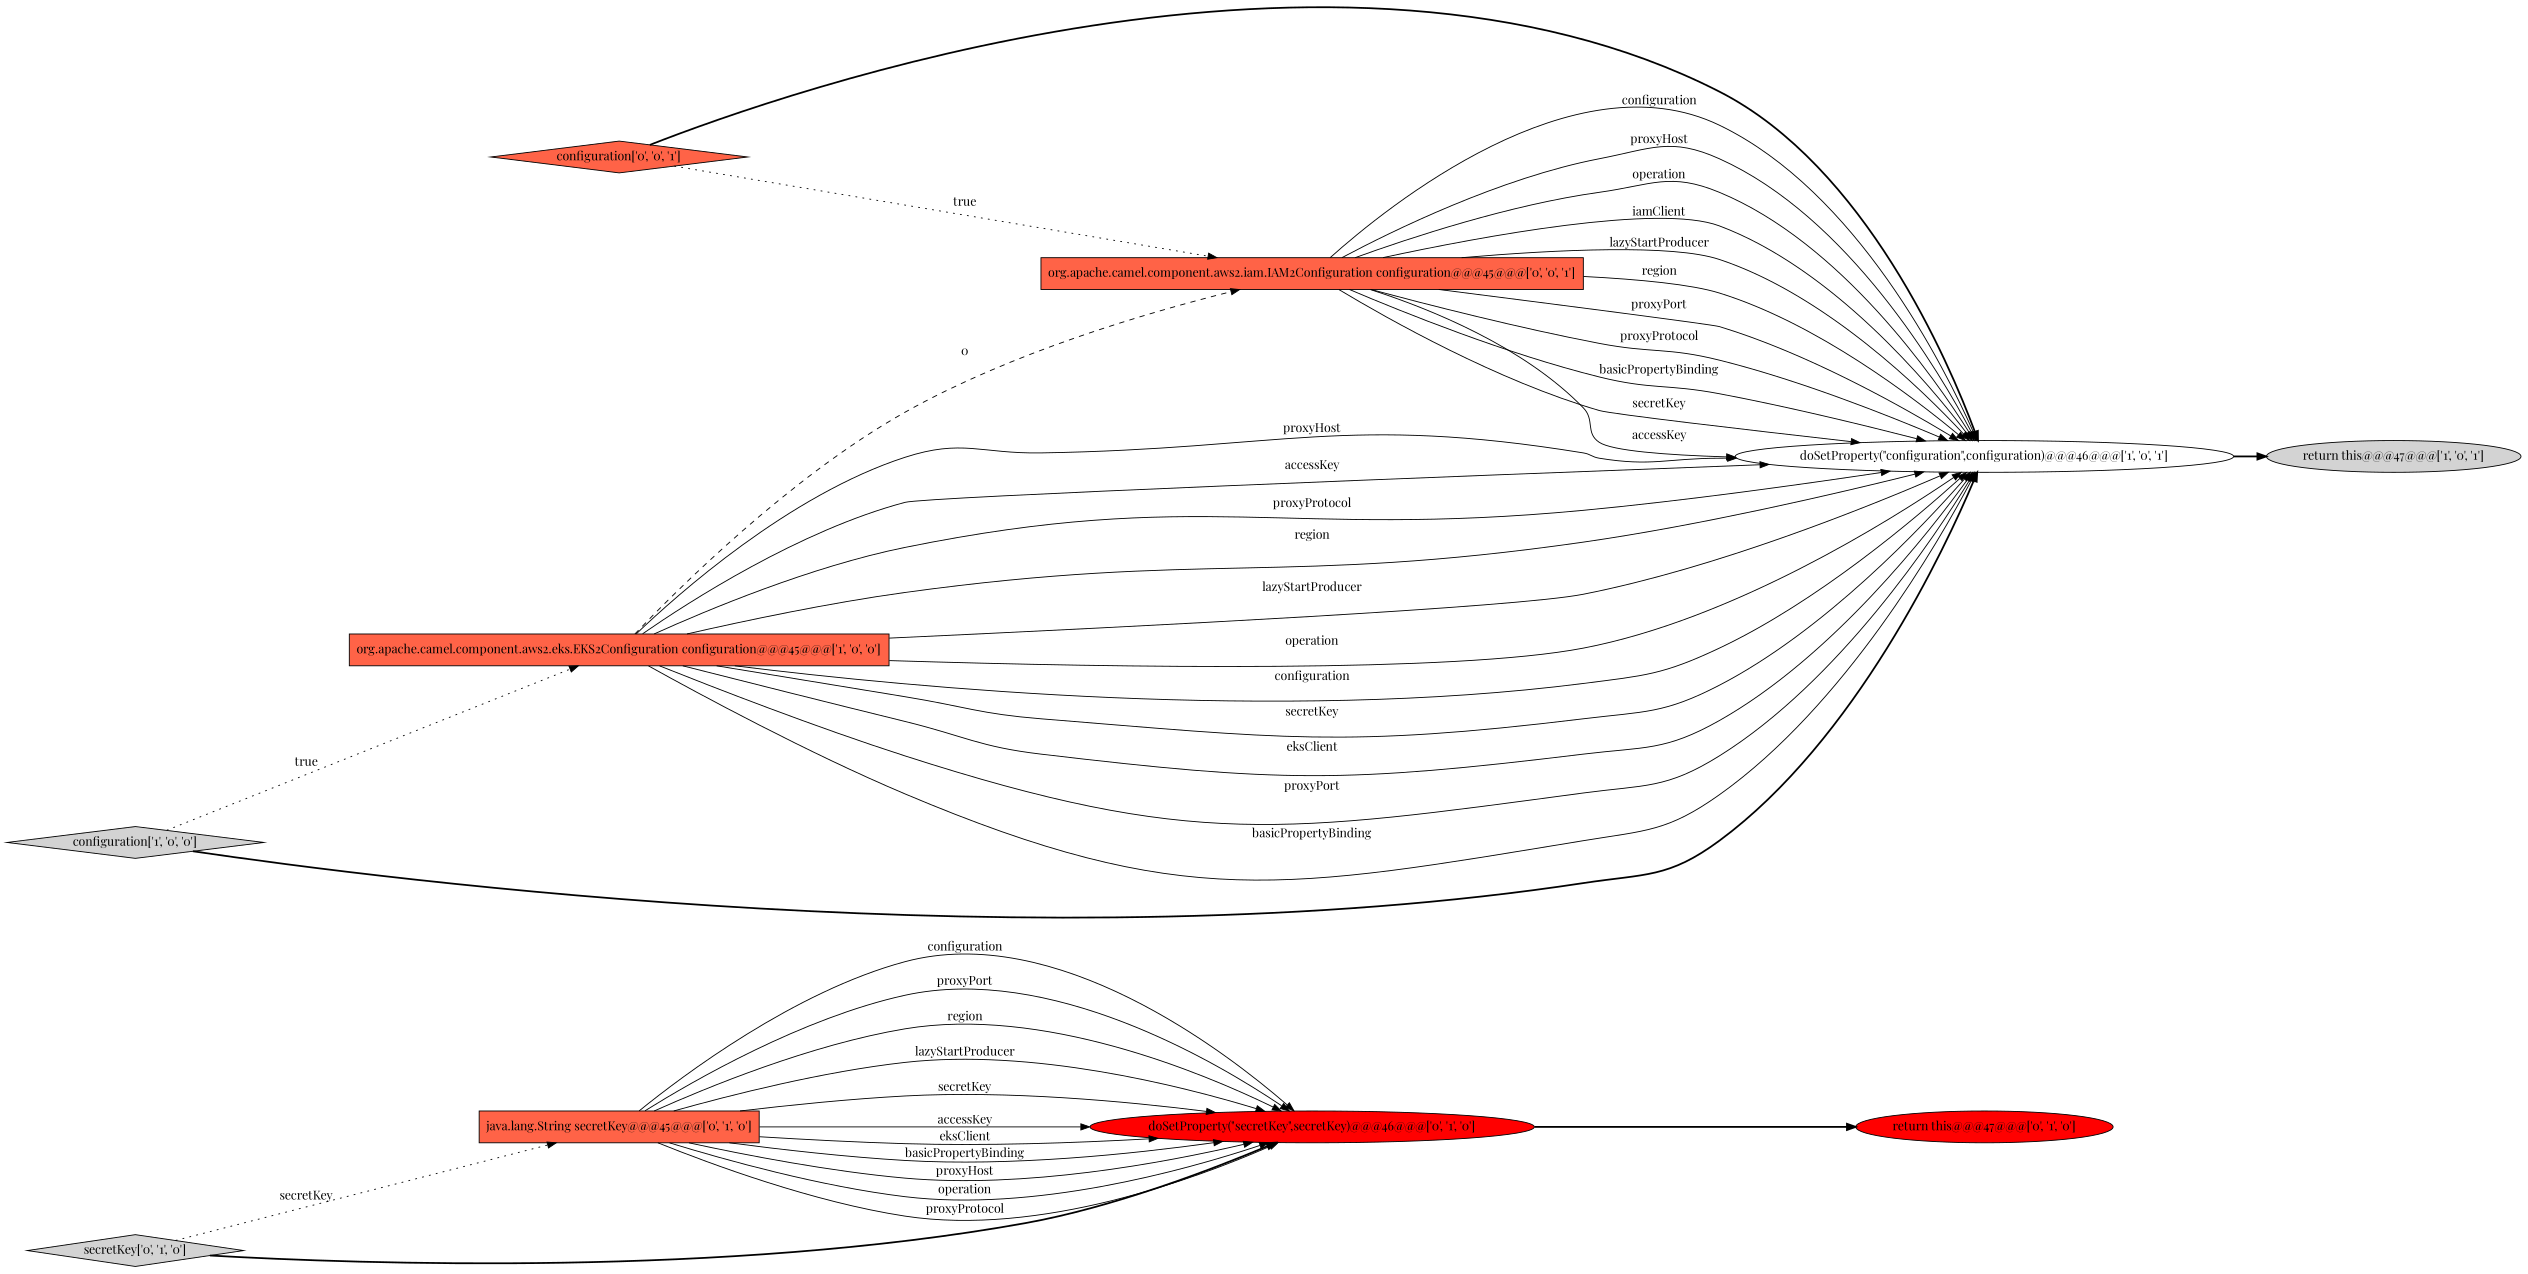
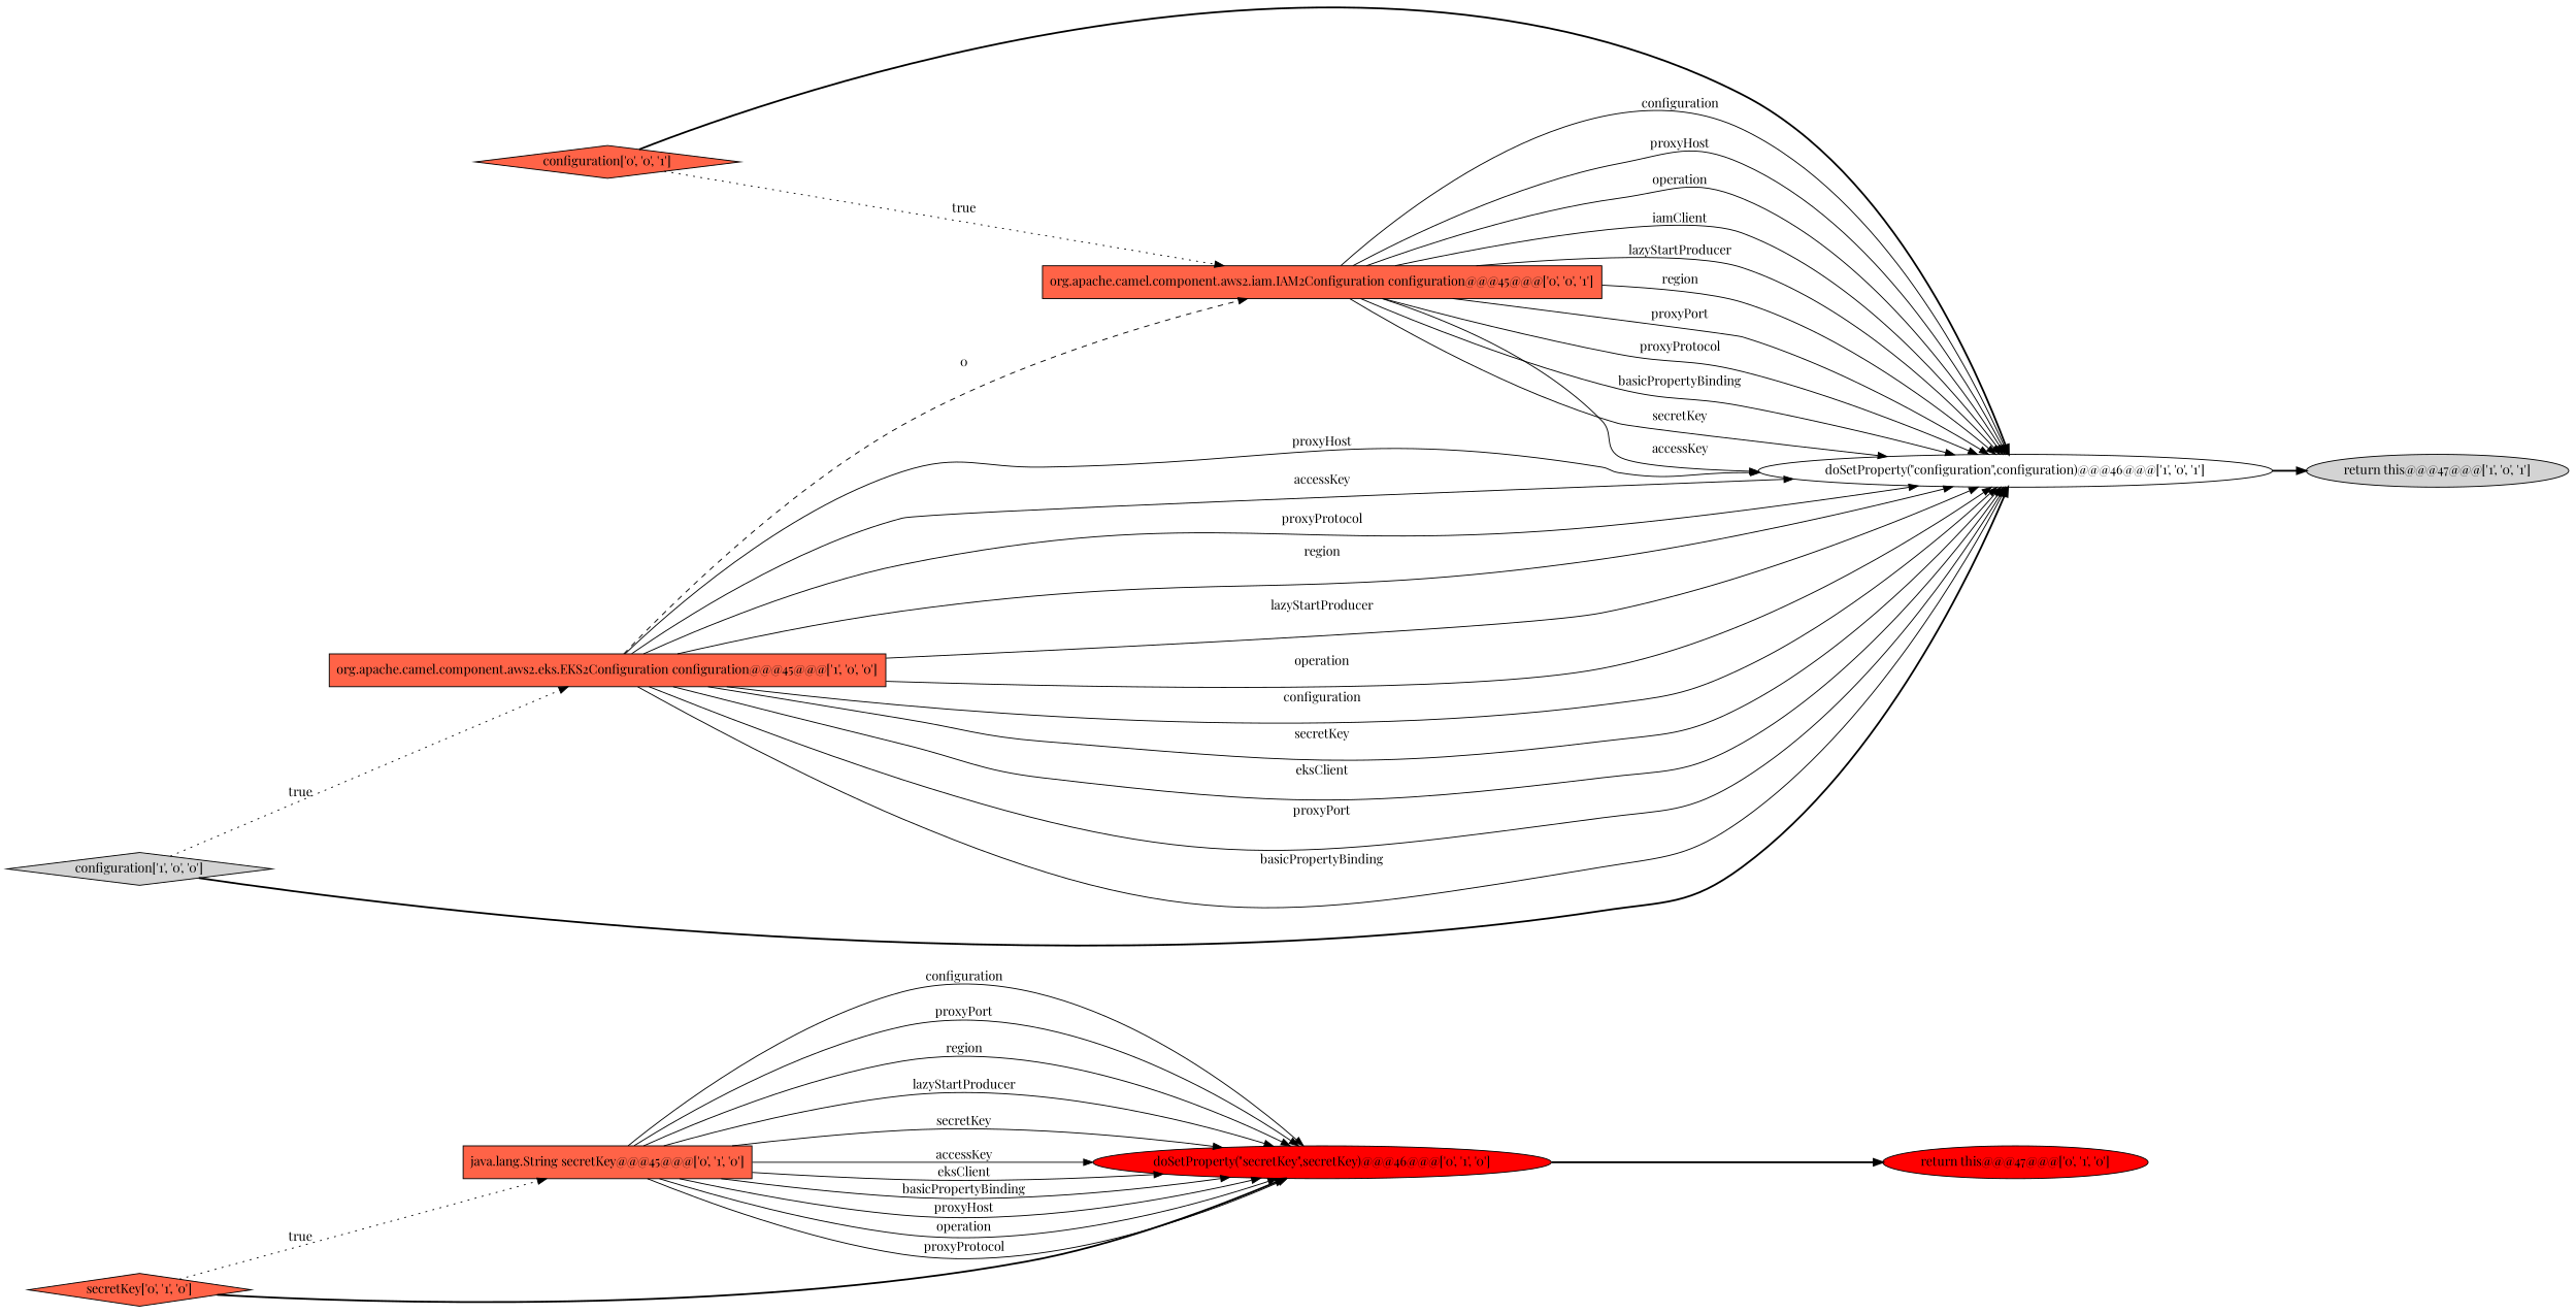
  digraph {
    fontname="Playfair Display"
    rankdir=LR
    node [fillcolor=tomato fontname="Playfair Display" shape=ellipse style=filled]
    edge [fontname="Playfair Display" style=solid]
    n1 [label="java.lang.String secretKey@@@45@@@['0', '1', '0']" shape=box]
    n2 [fillcolor=red label="doSetProperty(\"secretKey\",secretKey)@@@46@@@['0', '1', '0']"]
    n3 [fillcolor=red label="return this@@@47@@@['0', '1', '0']"]
    n4 [label="org.apache.camel.component.aws2.eks.EKS2Configuration configuration@@@45@@@['1', '0', '0']" shape=box]
    n5 [fillcolor=white label="doSetProperty(\"configuration\",configuration)@@@46@@@['1', '0', '1']"]
    n6 [label="org.apache.camel.component.aws2.iam.IAM2Configuration configuration@@@45@@@['0', '0', '1']" shape=box]
    n7 [fillcolor=lightgray label="return this@@@47@@@['1', '0', '1']"]
    n8 [label="configuration['0', '0', '1']" shape=diamond]
    n9 [fillcolor=lightgray label="configuration['1', '0', '0']" shape=diamond]
-   n10 [fillcolor=lightgray label="secretKey['0', '1', '0']" shape=diamond]
+   n10 [label="secretKey['0', '1', '0']" shape=diamond]
    n1 -> n2 [label=configuration]
    n1 -> n2 [label=proxyPort]
    n1 -> n2 [label=region]
    n1 -> n2 [label=lazyStartProducer]
    n1 -> n2 [label=secretKey]
    n1 -> n2 [label=accessKey]
    n1 -> n2 [label=eksClient]
    n1 -> n2 [label=basicPropertyBinding]
    n1 -> n2 [label=proxyHost]
    n1 -> n2 [label=operation]
    n1 -> n2 [label=proxyProtocol]
    n2 -> n3 [style=bold]
    n4 -> n5 [label=proxyHost]
    n4 -> n5 [label=accessKey]
    n4 -> n5 [label=proxyProtocol]
    n4 -> n5 [label=region]
    n4 -> n5 [label=lazyStartProducer]
    n4 -> n5 [label=operation]
    n4 -> n5 [label=configuration]
    n4 -> n5 [label=secretKey]
    n4 -> n5 [label=eksClient]
    n4 -> n5 [label=proxyPort]
    n4 -> n5 [label=basicPropertyBinding]
    n4 -> n6 [label=0 style=dashed]
    n5 -> n7 [style=bold]
    n6 -> n5 [label=configuration]
    n6 -> n5 [label=proxyHost]
    n6 -> n5 [label=operation]
    n6 -> n5 [label=iamClient]
    n6 -> n5 [label=lazyStartProducer]
    n6 -> n5 [label=region]
    n6 -> n5 [label=proxyPort]
    n6 -> n5 [label=proxyProtocol]
    n6 -> n5 [label=basicPropertyBinding]
    n6 -> n5 [label=secretKey]
    n6 -> n5 [label=accessKey]
    n8 -> n5 [style=bold]
    n8 -> n6 [label=true style=dotted]
    n9 -> n4 [label=true style=dotted]
    n9 -> n5 [style=bold]
-   n10 -> n1 [label=secretKey style=dotted]
+   n10 -> n1 [label=true style=dotted]
    n10 -> n2 [style=bold]
  }
